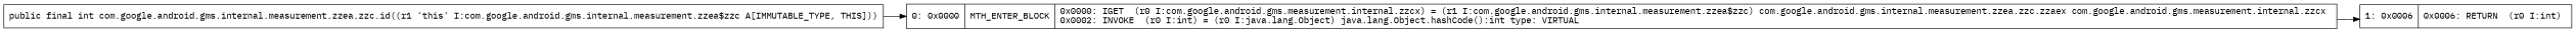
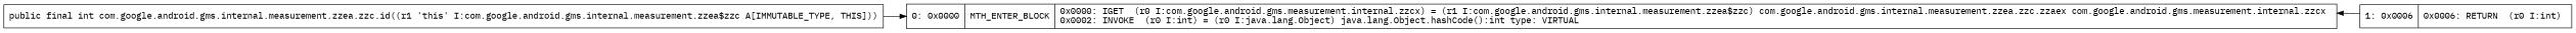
  digraph {
    rankdir=LR
    fontname="IBM Plex Mono"
    node [shape=record fontname="IBM Plex Mono"]
    edge [fontname="IBM Plex Mono"]
    n1 [label="{0\:\ 0x0000|MTH_ENTER_BLOCK\l|0x0000: IGET  (r0 I:com.google.android.gms.measurement.internal.zzcx) = (r1 I:com.google.android.gms.internal.measurement.zzea$zzc) com.google.android.gms.internal.measurement.zzea.zzc.zzaex com.google.android.gms.measurement.internal.zzcx \l0x0002: INVOKE  (r0 I:int) = (r0 I:java.lang.Object) java.lang.Object.hashCode():int type: VIRTUAL \l}"]
    n2 [label="{1\:\ 0x0006|0x0006: RETURN  (r0 I:int) \l}"]
    n3 [label="{public final int com.google.android.gms.internal.measurement.zzea.zzc.id((r1 'this' I:com.google.android.gms.internal.measurement.zzea$zzc A[IMMUTABLE_TYPE, THIS])) }"]
-   n1 -> n2
+   n2 -> n1
    n3 -> n1
  }
